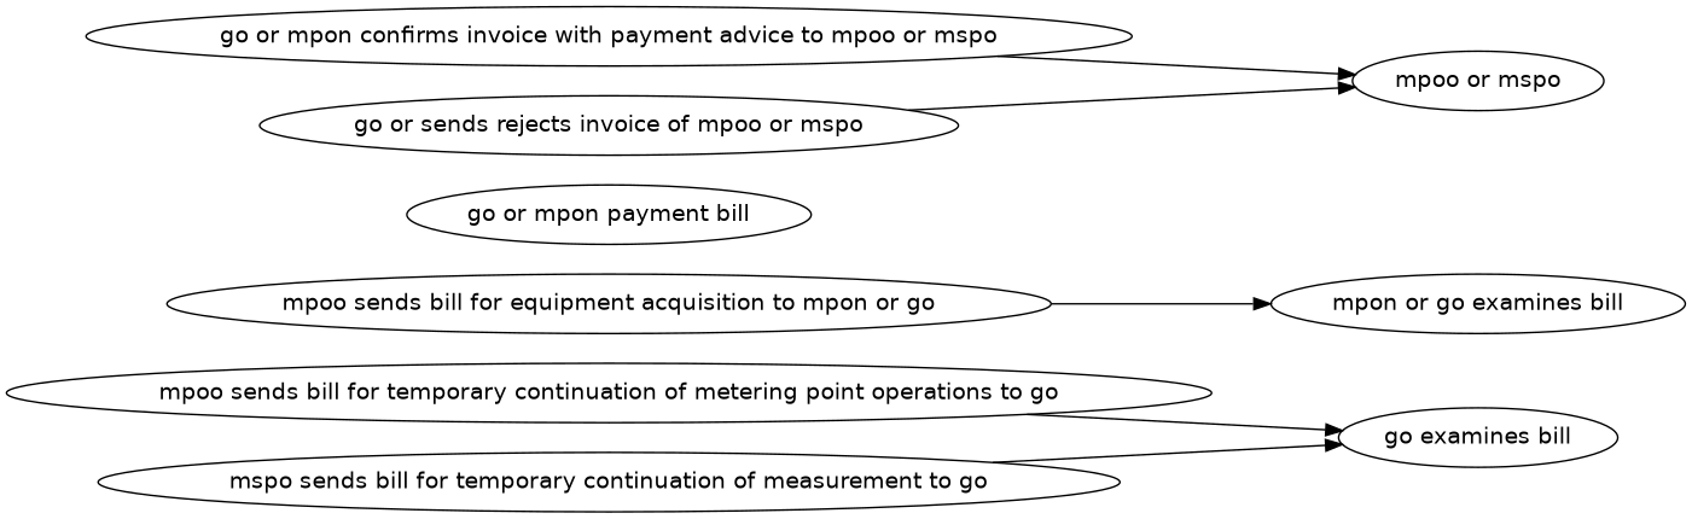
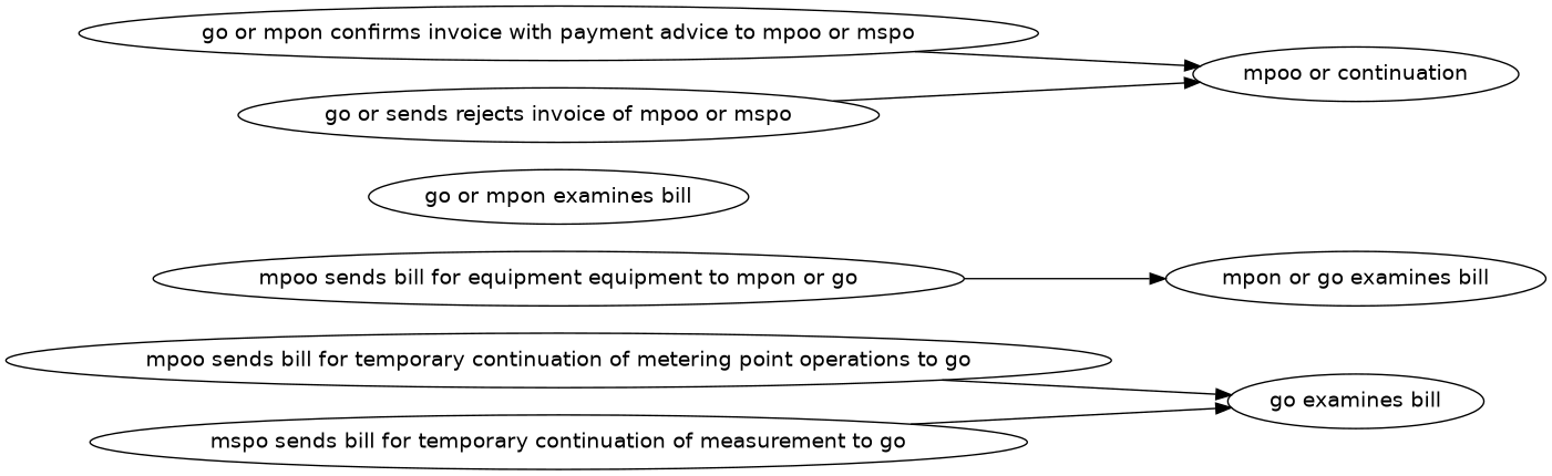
  strict digraph {
    fontname="DejaVu Sans"
    rankdir=LR
    node [fontname="DejaVu Sans"]
    edge [attrs="{'type': 'flow', 'label': 'flow'}" fontname="DejaVu Sans"]
    "mpoo sends bill for temporary continuation of metering point operations to go" [attrs="{'type': 'Activity', 'label': 'mpoo sends bill for temporary continuation of metering point operations to go'}"]
    "go examines bill" [attrs="{'type': 'Activity', 'label': 'go examines bill'}"]
    "mspo sends bill for temporary continuation of measurement to go" [attrs="{'type': 'Activity', 'label': 'mspo sends bill for temporary continuation of measurement to go'}"]
-   "mpoo sends bill for equipment acquisition to mpon or go" [attrs="{'type': 'Activity', 'label': 'mpoo sends bill for equipment acquisition to mpon or go'}"]
+   "mpoo sends bill for equipment acquisition to mpon or go" [attrs="{'type': 'Activity', 'label': 'mpoo sends bill for equipment acquisition to mpon or go'}" label="mpoo sends bill for equipment equipment to mpon or go"]
    "mpon or go examines bill" [attrs="{'type': 'Activity', 'label': 'mpon or go examines bill'}"]
-   "go or mpon examines bill" [attrs="{'type': 'Activity', 'label': 'go or mpon examines bill'}" label="go or mpon payment bill"]
+   "go or mpon examines bill" [attrs="{'type': 'Activity', 'label': 'go or mpon examines bill'}"]
    "go or mpon confirms invoice with payment advice to mpoo or mspo" [attrs="{'type': 'Activity', 'label': 'go or mpon confirms invoice with payment advice to mpoo or mspo'}"]
-   "mpoo or mspo" [attrs="{'type': 'Activity', 'label': 'mpoo or mspo'}"]
+   "mpoo or mspo" [attrs="{'type': 'Activity', 'label': 'mpoo or mspo'}" label="mpoo or continuation"]
    n9 [attrs="{'type': 'Activity', 'label': 'go or mpon rejects invoice of mpoo or mspo'}" label="go or sends rejects invoice of mpoo or mspo"]
    "mpoo sends bill for temporary continuation of metering point operations to go" -> "go examines bill"
    "mspo sends bill for temporary continuation of measurement to go" -> "go examines bill"
    "mpoo sends bill for equipment acquisition to mpon or go" -> "mpon or go examines bill"
    "go or mpon confirms invoice with payment advice to mpoo or mspo" -> "mpoo or mspo"
    n9 -> "mpoo or mspo"
  }
